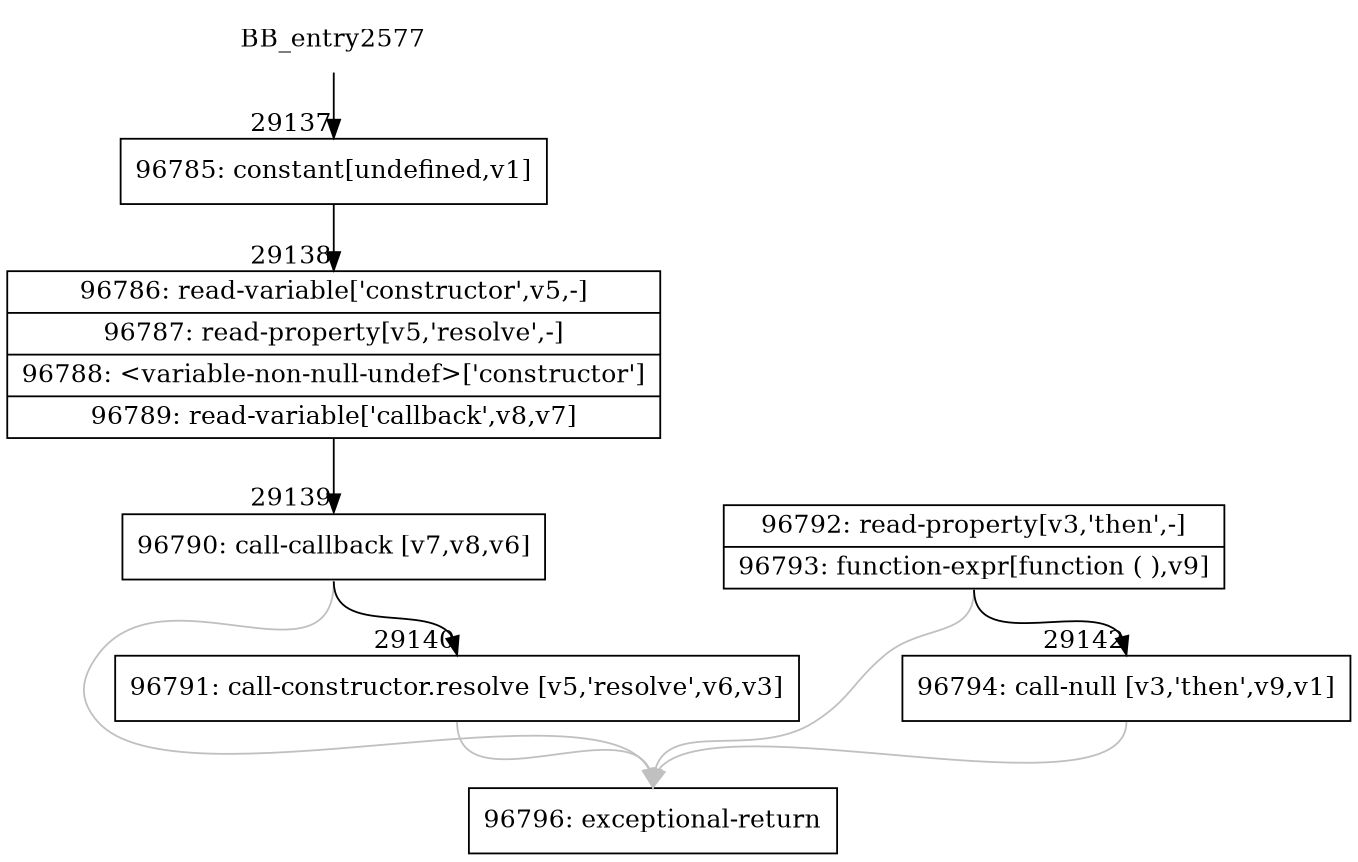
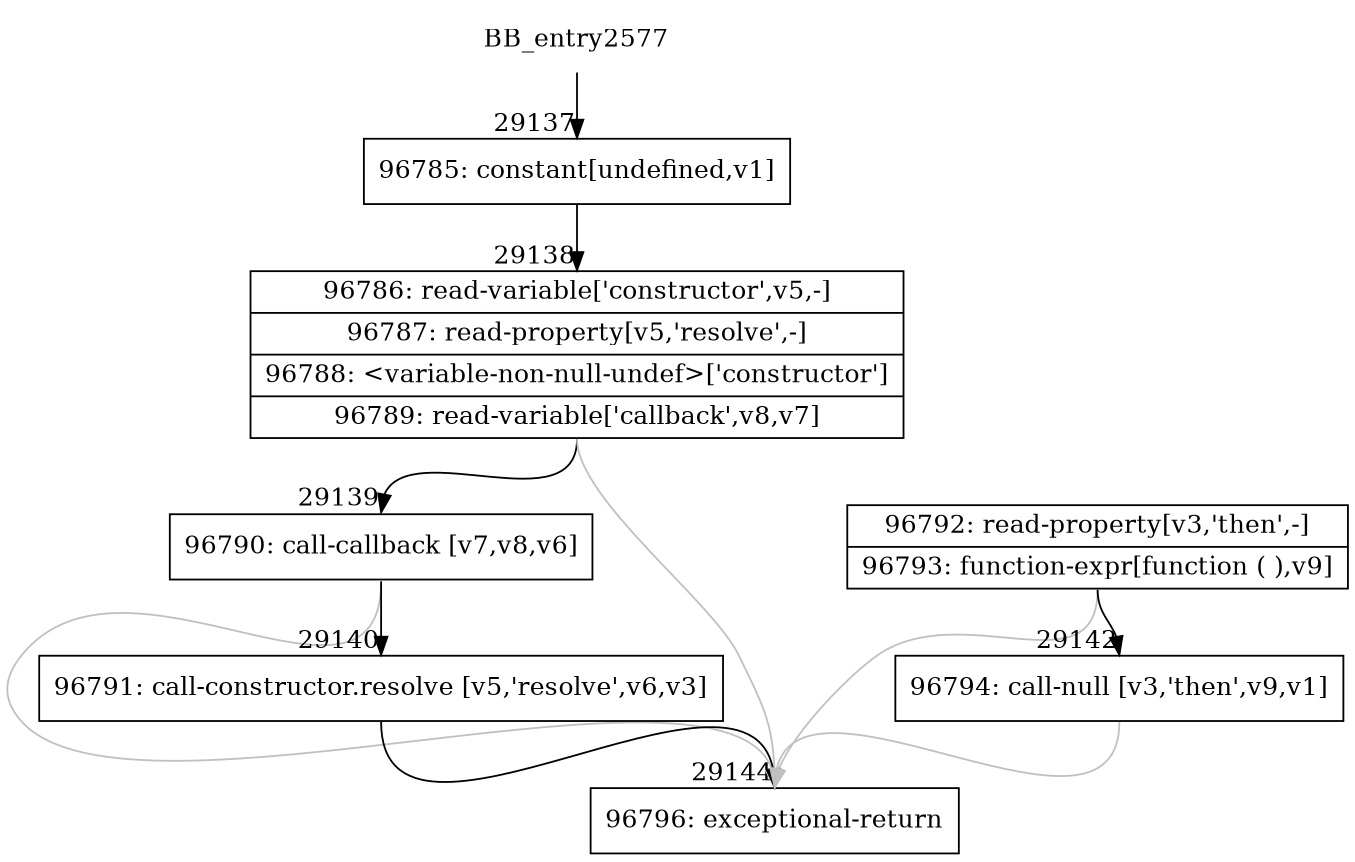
  digraph {
    rankdir=TD
    node [shape=record]
    edge [headport=n tailport=s]
    BB_entry2577 [shape=none]
    n2 [label="{96785: constant[undefined,v1]}"]
    n3 [label="{96786: read-variable['constructor',v5,-]|96787: read-property[v5,'resolve',-]|96788: \<variable-non-null-undef\>['constructor']|96789: read-variable['callback',v8,v7]}"]
    n4 [label="{96790: call-callback [v7,v8,v6]}"]
    n5 [label="{96796: exceptional-return}"]
    n6 [label="{96791: call-constructor.resolve [v5,'resolve',v6,v3]}"]
    n7 [label="{96792: read-property[v3,'then',-]|96793: function-expr[function ( ),v9]}"]
    n8 [label="{96794: call-null [v3,'then',v9,v1]}"]
    BB_entry2577 -> n2 [headlabel="    29137"]
    n2 -> n3 [headlabel="      29138"]
    n3 -> n4 [headlabel="      29139"]
+   n3 -> n5 [color=gray headlabel="      29144"]
    n4 -> n5 [color=gray]
    n4 -> n6 [headlabel="      29140"]
-   n6 -> n5 [color=gray]
+   n6 -> n5 [color=black]
    n7 -> n5 [color=gray]
    n7 -> n8 [headlabel="      29142"]
    n8 -> n5 [color=gray]
  }
